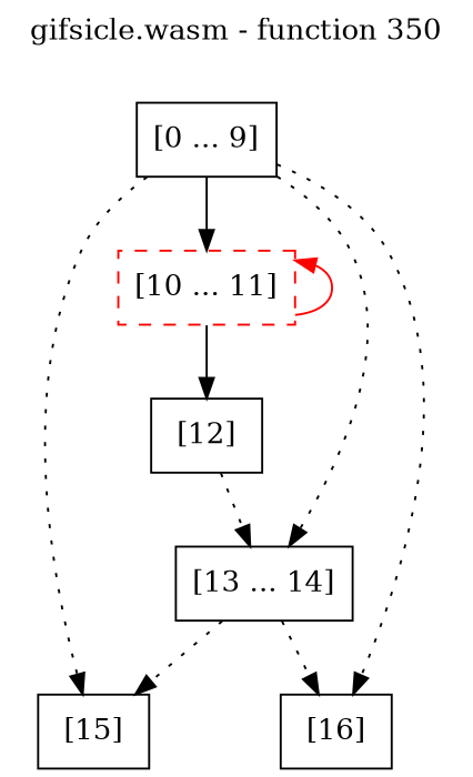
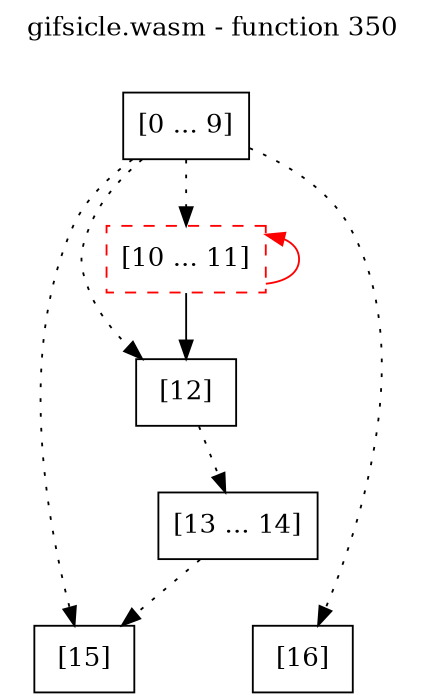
  digraph {
    label="gifsicle.wasm - function 350"
    labelfontcolor=black
    labelfontname=Helvetica
    labelfontsize=16
    labelloc=t
    node [color=black shape=box style=solid]
    edge [style=dotted]
    n1 [label="[0 ... 9]"]
    n2 [color=red label="[10 ... 11]" style=dashed]
    n3 [label="[13 ... 14]"]
    n4 [label="[15]"]
    n5 [label="[16]"]
    n6 [label="[12]"]
-   n1 -> n2 [style=solid]
-   n1 -> n3
+   n1 -> n2
+   n1 -> n6
    n1 -> n4
    n1 -> n5
    n2 -> n2 [color=red dir=back style=solid]
    n2 -> n6 [style=solid]
    n3 -> n4
-   n3 -> n5
    n6 -> n3
  }
